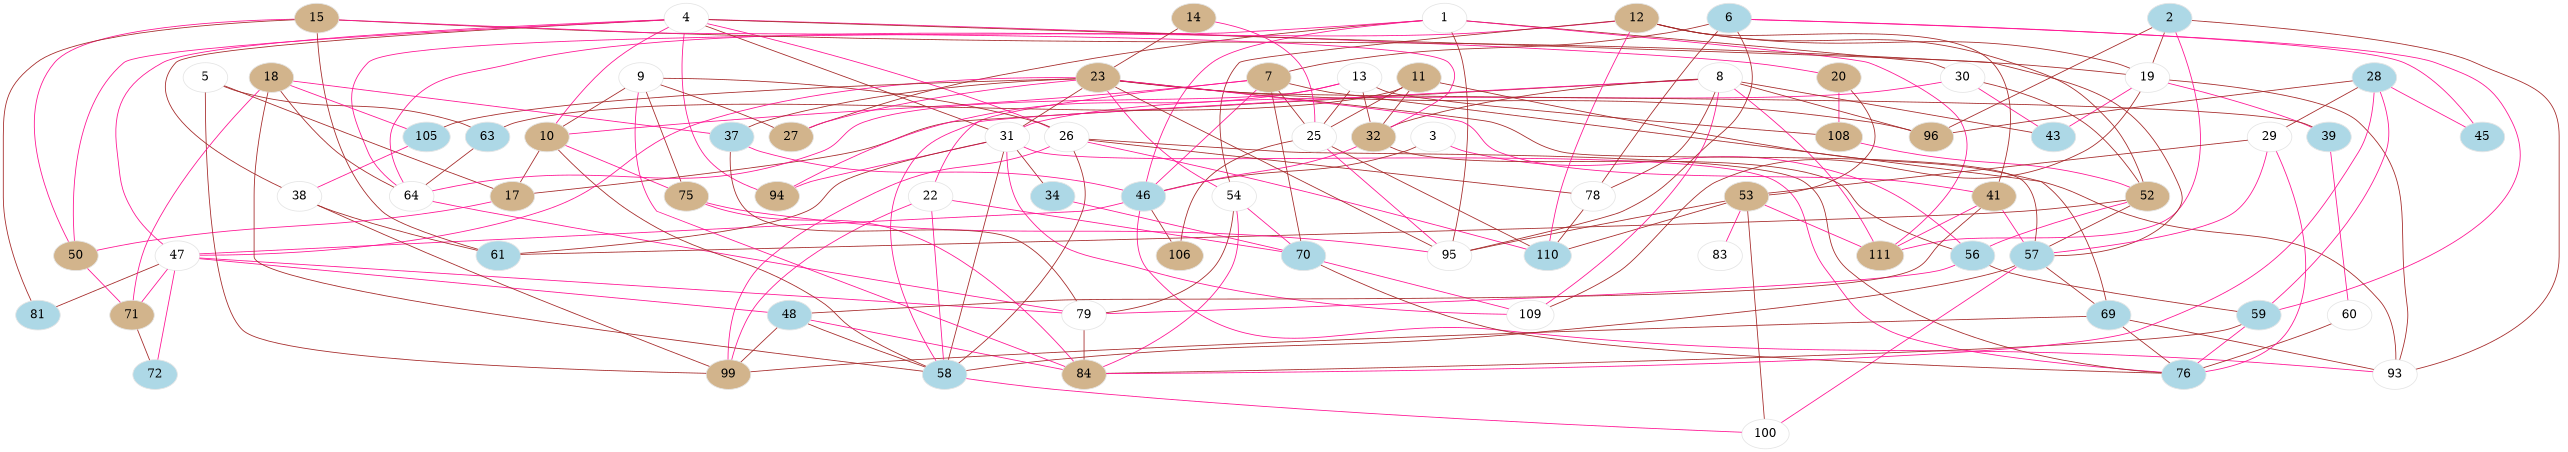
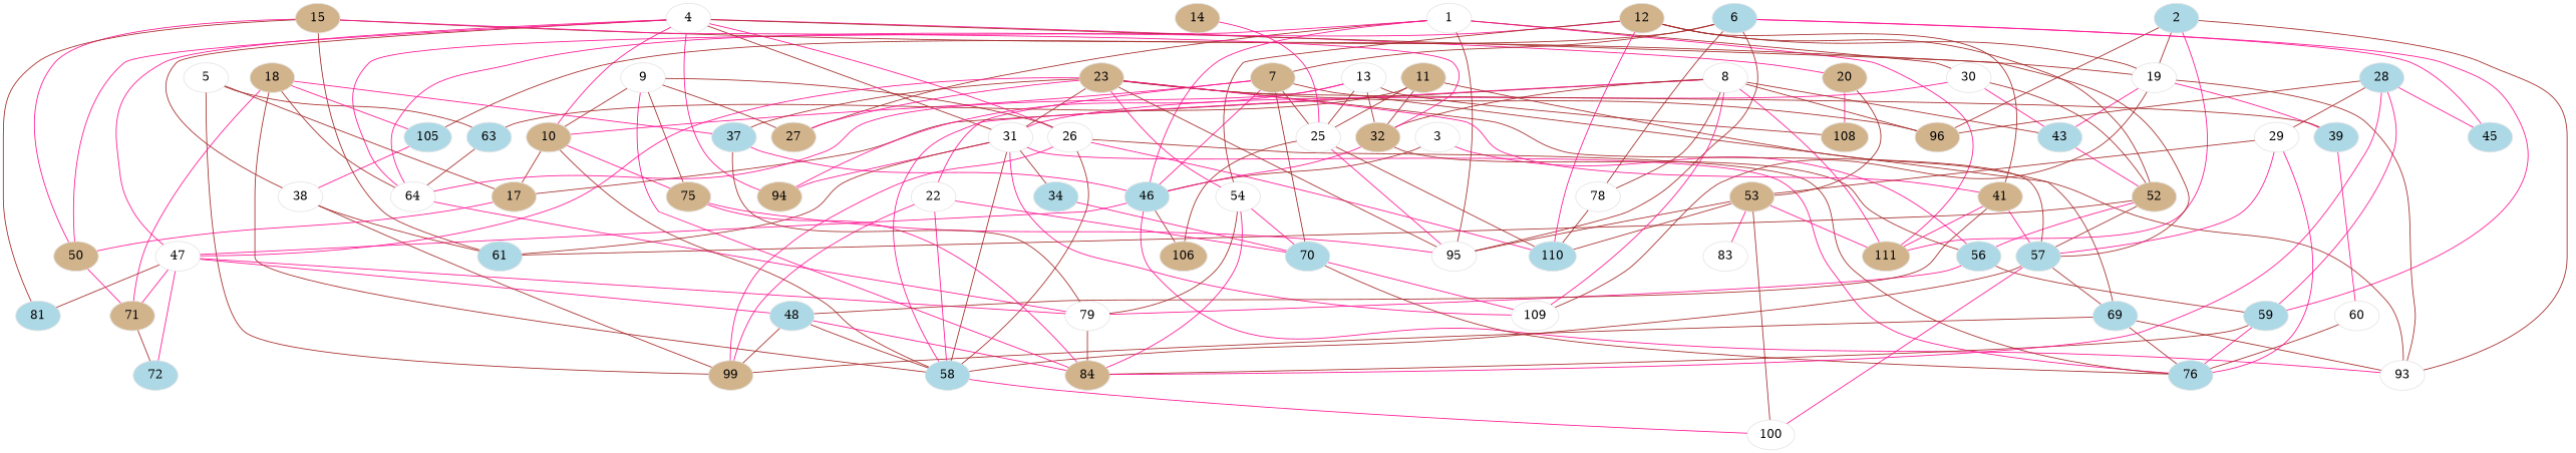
  graph {
    node [color=gray90 fillcolor=white style=filled]
    edge [color=brown]
    1 [super="+42"]
    27 [fillcolor=tan]
    30
    46 [fillcolor=lightblue super="+55"]
    64 [super="+67"]
    95
    111 [fillcolor=tan]
    n8 [label=31 super="+35"]
    43 [fillcolor=lightblue]
    52 [fillcolor=tan super="+89"]
    93
    47 [super="+73"]
    106 [fillcolor=tan]
    79 [super="+107"]
    19 [super="+68"]
    109
    39 [fillcolor=lightblue]
    2 [fillcolor=lightblue]
    96 [fillcolor=tan super="+102"]
    3
    56 [fillcolor=lightblue]
    59 [fillcolor=lightblue]
    4 [super="+65"]
    10 [fillcolor=tan super="+92"]
    20 [fillcolor=tan]
    26 [super="+87"]
    38
    50 [fillcolor=tan super="+77"]
    57 [fillcolor=lightblue super="+98"]
    94 [fillcolor=tan]
    17 [fillcolor=tan super="+24"]
    58 [fillcolor=lightblue super="+86"]
    75 [fillcolor=tan]
    108 [fillcolor=tan]
    53 [fillcolor=tan super="+90"]
    99 [fillcolor=tan super="+104"]
    78
    110 [fillcolor=lightblue]
    76 [fillcolor=lightblue super="+97"]
    61 [fillcolor=lightblue]
    34 [fillcolor=lightblue]
    81 [fillcolor=lightblue]
    71 [fillcolor=tan]
    48 [fillcolor=lightblue]
    72 [fillcolor=lightblue]
    69 [fillcolor=lightblue super="+80"]
    100
    5
    63 [fillcolor=lightblue]
    6 [fillcolor=lightblue super="+103"]
    7 [fillcolor=tan super="+40"]
    45 [fillcolor=lightblue]
    105 [fillcolor=lightblue]
    22
    25 [super="+49"]
    70 [fillcolor=lightblue super="+74"]
    84 [fillcolor=tan super="+91"]
    8 [super="+31"]
    32 [fillcolor=tan super="+85"]
    9 [super="+36"]
    11 [fillcolor=tan super="+88"]
    12 [fillcolor=tan super="+16"]
    41 [fillcolor=tan super="+51"]
    54 [super="+82"]
    13
    23 [fillcolor=tan super="+44"]
    37 [fillcolor=lightblue]
    14 [fillcolor=tan]
    15 [fillcolor=tan super="+21"]
    18 [fillcolor=tan super="+101"]
    60
    83
    28 [fillcolor=lightblue super="+62"]
    29 [super="+66"]
    1 -- 27
    1 -- 30
    1 -- 46 [color=deeppink]
    1 -- 64 [color=deeppink]
    1 -- 95
    1 -- 111 [color=deeppink]
    30 -- n8 [color=deeppink]
    30 -- 43 [color=deeppink]
    30 -- 52
    46 -- 93 [color=deeppink]
    46 -- 47 [color=deeppink]
    46 -- 106
    64 -- 79 [color=deeppink]
    n8 -- 109 [color=deeppink]
    n8 -- 94 [color=deeppink]
    n8 -- 58
    n8 -- 76 [color=deeppink]
    n8 -- 61
    n8 -- 34
-   108 -- 52 [color=deeppink]
+   43 -- 52 [color=deeppink]
    52 -- 56 [color=deeppink]
    52 -- 57
    52 -- 61
    47 -- 79 [color=deeppink]
    47 -- 81
    47 -- 71 [color=deeppink]
    47 -- 48 [color=deeppink]
    47 -- 72 [color=deeppink]
    79 -- 84
    19 -- 43 [color=deeppink]
    19 -- 93
    19 -- 109
    19 -- 39 [color=deeppink]
    39 -- 60 [color=deeppink]
    2 -- 111 [color=deeppink]
    2 -- 93
    2 -- 19
    2 -- 96
    3 -- 46
    3 -- 56 [color=deeppink]
    56 -- 79 [color=deeppink]
    56 -- 59
    59 -- 76 [color=deeppink]
    59 -- 84
    4 -- n8
    4 -- 47 [color=deeppink]
    4 -- 10 [color=deeppink]
    4 -- 20 [color=deeppink]
    4 -- 26 [color=deeppink]
    4 -- 38
    4 -- 50 [color=deeppink]
    4 -- 57
    4 -- 94 [color=deeppink]
    10 -- 17
    10 -- 58
    10 -- 75 [color=deeppink]
    20 -- 108 [color=deeppink]
    20 -- 53
    26 -- 58
    26 -- 99 [color=deeppink]
-   26 -- 78
    26 -- 110 [color=deeppink]
    26 -- 76
    38 -- 99
    38 -- 61
    50 -- 71 [color=deeppink]
    57 -- 58
    57 -- 69
    57 -- 100 [color=deeppink]
    17 -- 50 [color=deeppink]
    58 -- 100 [color=deeppink]
    75 -- 95 [color=deeppink]
    75 -- 84 [color=deeppink]
    53 -- 95
    53 -- 111 [color=deeppink]
    53 -- 110
    53 -- 100
    53 -- 83 [color=deeppink]
    78 -- 110
    34 -- 70 [color=deeppink]
    71 -- 72
    48 -- 58
    48 -- 99
    48 -- 84 [color=deeppink]
    69 -- 93
    69 -- 99
    69 -- 76
    5 -- 17
    5 -- 99
    5 -- 63
    63 -- 64
    6 -- 95
    6 -- 59 [color=deeppink]
    6 -- 78
    6 -- 7
    6 -- 45 [color=deeppink]
-   23 -- 105
+   6 -- 105
    7 -- 46 [color=deeppink]
    7 -- 10 [color=deeppink]
    7 -- 69
    7 -- 22 [color=deeppink]
    7 -- 25
    7 -- 70
    105 -- 38 [color=deeppink]
    22 -- 58 [color=deeppink]
    22 -- 99 [color=deeppink]
    22 -- 70 [color=deeppink]
    25 -- 95 [color=deeppink]
    25 -- 106
    25 -- 110
    70 -- 109 [color=deeppink]
    70 -- 76
    8 -- 111 [color=deeppink]
    8 -- 43
    8 -- 109 [color=deeppink]
    8 -- 96
    8 -- 17
    8 -- 58 [color=deeppink]
    8 -- 78
    8 -- 32
    32 -- 46 [color=deeppink]
    32 -- 56
    9 -- 27
    9 -- 10
    9 -- 26
    9 -- 75
    9 -- 84 [color=deeppink]
    11 -- 93
    11 -- 63
    11 -- 25
    11 -- 32
    12 -- 64 [color=deeppink]
    12 -- 52
    12 -- 19
    12 -- 110 [color=deeppink]
    12 -- 41
    12 -- 54
    41 -- 111 [color=deeppink]
    41 -- 57 [color=deeppink]
    41 -- 48
    54 -- 79
    54 -- 70 [color=deeppink]
    54 -- 84 [color=deeppink]
    13 -- 64 [color=deeppink]
    13 -- 94 [color=deeppink]
    13 -- 108
    13 -- 25
    13 -- 32
    23 -- 27 [color=deeppink]
    23 -- 95
    23 -- n8
    23 -- 47 [color=deeppink]
    23 -- 39
    23 -- 96
    23 -- 57
    23 -- 41 [color=deeppink]
    23 -- 54 [color=deeppink]
    23 -- 37
    37 -- 46 [color=deeppink]
    37 -- 79
    14 -- 25 [color=deeppink]
-   14 -- 23
    15 -- 19
    15 -- 50 [color=deeppink]
    15 -- 61
    15 -- 81
    15 -- 32 [color=deeppink]
    18 -- 64
    18 -- 58
    18 -- 71 [color=deeppink]
    18 -- 105 [color=deeppink]
    18 -- 37 [color=deeppink]
    60 -- 76
    28 -- 96
    28 -- 59 [color=deeppink]
    28 -- 45 [color=deeppink]
    28 -- 84 [color=deeppink]
    28 -- 29
    29 -- 57 [color=deeppink]
    29 -- 53
    29 -- 76 [color=deeppink weight=2]
  }
